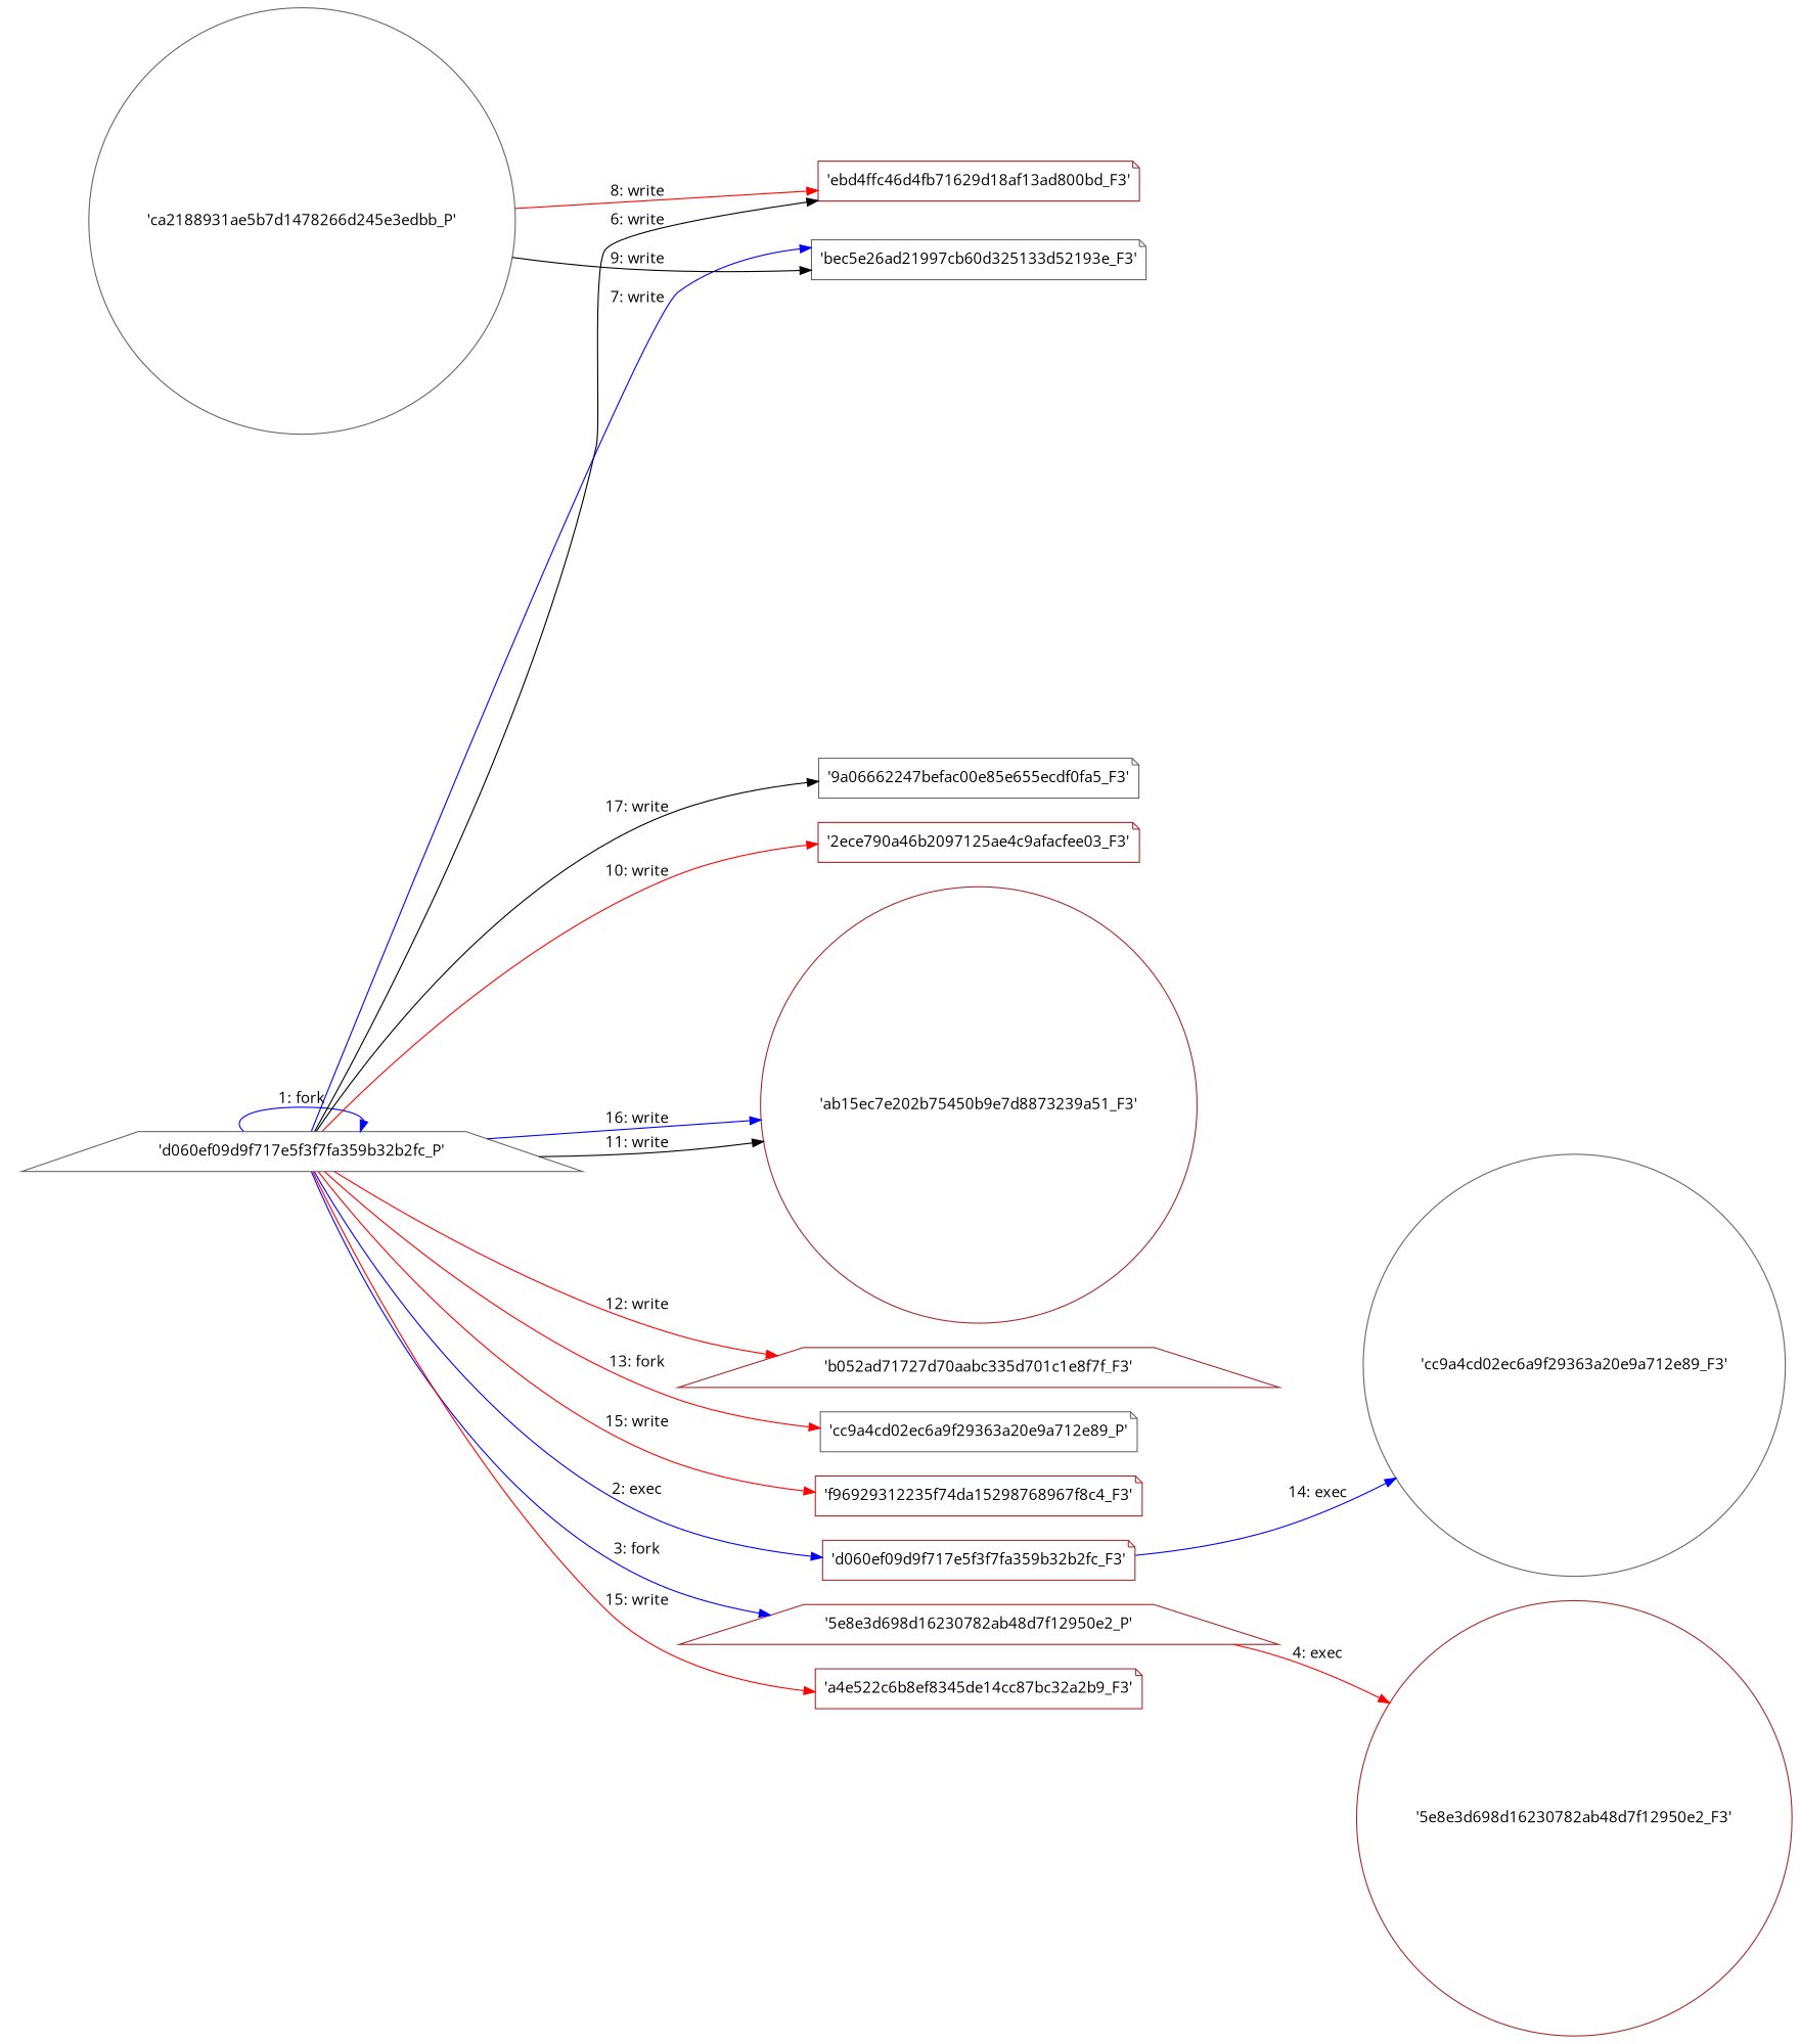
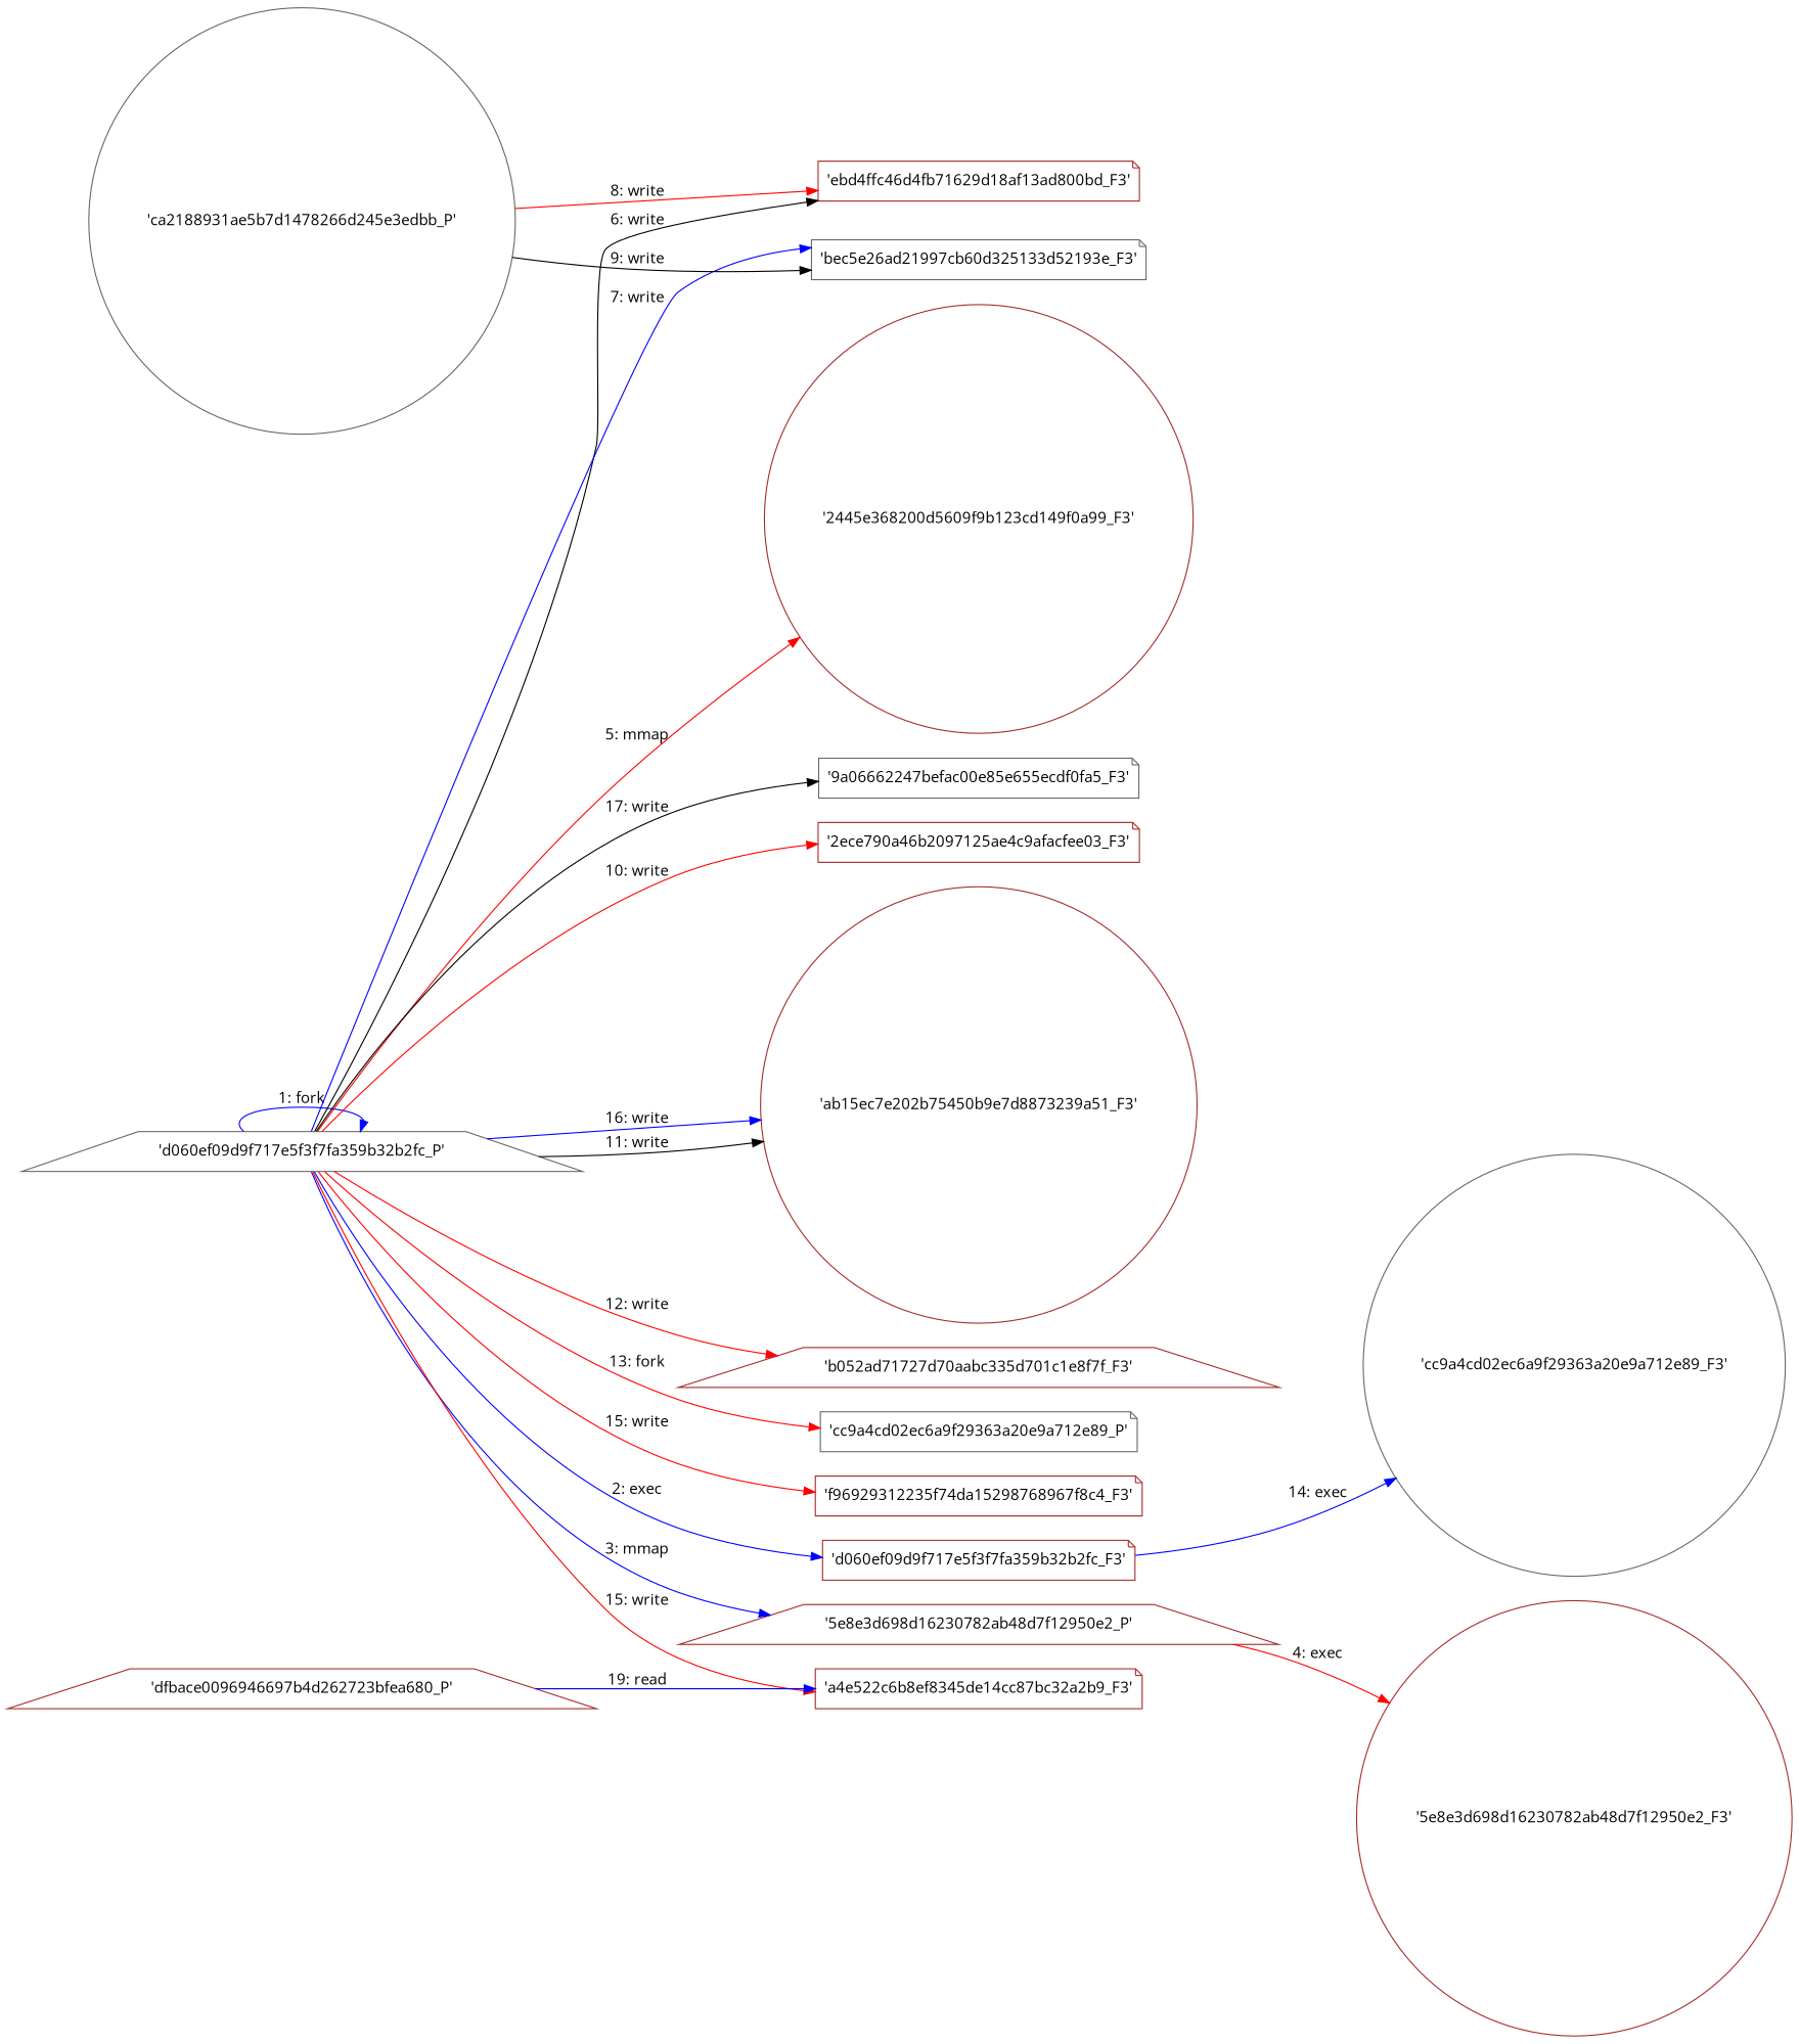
  digraph {
    engine=neato
    fixedsize=false
    fontname="Open Sans"
    fontsize=10
    nodesep=0.3
    rankdir=LR
    ranksep=0
    splines=true
    node [color=brown fontname="Open Sans" node_type=file shape=note]
    edge [color=red fontname="Open Sans"]
    "'d060ef09d9f717e5f3f7fa359b32b2fc_P'" [color=gray40 node_type=Process shape=trapezium]
    "'d060ef09d9f717e5f3f7fa359b32b2fc_F3'" [node_type=File]
    "'5e8e3d698d16230782ab48d7f12950e2_P'" [node_type=Process shape=trapezium]
+   "'2445e368200d5609f9b123cd149f0a99_F3'" [shape=circle]
    "'ebd4ffc46d4fb71629d18af13ad800bd_F3'"
    "'bec5e26ad21997cb60d325133d52193e_F3'" [color=gray40]
    "'2ece790a46b2097125ae4c9afacfee03_F3'"
    "'ab15ec7e202b75450b9e7d8873239a51_F3'" [shape=circle]
    "'b052ad71727d70aabc335d701c1e8f7f_F3'" [shape=trapezium]
    "'cc9a4cd02ec6a9f29363a20e9a712e89_P'" [color=gray40 node_type=Process]
    "'f96929312235f74da15298768967f8c4_F3'"
    "'9a06662247befac00e85e655ecdf0fa5_F3'" [color=gray40]
    "'a4e522c6b8ef8345de14cc87bc32a2b9_F3'"
    "'cc9a4cd02ec6a9f29363a20e9a712e89_F3'" [color=gray40 node_type=File shape=circle]
    "'5e8e3d698d16230782ab48d7f12950e2_F3'" [node_type=File shape=circle]
    "'ca2188931ae5b7d1478266d245e3edbb_P'" [color=gray40 node_type=Process shape=circle]
+   "'dfbace0096946697b4d262723bfea680_P'" [node_type=Process shape=trapezium]
    "'d060ef09d9f717e5f3f7fa359b32b2fc_P'" -> "'d060ef09d9f717e5f3f7fa359b32b2fc_P'" [color=blue label="1: fork"]
    "'d060ef09d9f717e5f3f7fa359b32b2fc_P'" -> "'d060ef09d9f717e5f3f7fa359b32b2fc_F3'" [color=blue label="2: exec"]
-   "'d060ef09d9f717e5f3f7fa359b32b2fc_P'" -> "'5e8e3d698d16230782ab48d7f12950e2_P'" [color=blue label="3: fork"]
+   "'d060ef09d9f717e5f3f7fa359b32b2fc_P'" -> "'5e8e3d698d16230782ab48d7f12950e2_P'" [color=blue label="3: mmap"]
+   "'d060ef09d9f717e5f3f7fa359b32b2fc_P'" -> "'2445e368200d5609f9b123cd149f0a99_F3'" [label="5: mmap"]
    "'d060ef09d9f717e5f3f7fa359b32b2fc_P'" -> "'ebd4ffc46d4fb71629d18af13ad800bd_F3'" [color=black label="6: write"]
    "'d060ef09d9f717e5f3f7fa359b32b2fc_P'" -> "'bec5e26ad21997cb60d325133d52193e_F3'" [color=blue label="7: write"]
    "'d060ef09d9f717e5f3f7fa359b32b2fc_P'" -> "'2ece790a46b2097125ae4c9afacfee03_F3'" [label="10: write"]
    "'d060ef09d9f717e5f3f7fa359b32b2fc_P'" -> "'ab15ec7e202b75450b9e7d8873239a51_F3'" [color=black label="11: write"]
    "'d060ef09d9f717e5f3f7fa359b32b2fc_P'" -> "'ab15ec7e202b75450b9e7d8873239a51_F3'" [color=blue label="16: write"]
    "'d060ef09d9f717e5f3f7fa359b32b2fc_P'" -> "'b052ad71727d70aabc335d701c1e8f7f_F3'" [label="12: write"]
    "'d060ef09d9f717e5f3f7fa359b32b2fc_P'" -> "'cc9a4cd02ec6a9f29363a20e9a712e89_P'" [label="13: fork"]
    "'d060ef09d9f717e5f3f7fa359b32b2fc_P'" -> "'f96929312235f74da15298768967f8c4_F3'" [label="15: write"]
    "'d060ef09d9f717e5f3f7fa359b32b2fc_P'" -> "'9a06662247befac00e85e655ecdf0fa5_F3'" [color=black label="17: write"]
    "'d060ef09d9f717e5f3f7fa359b32b2fc_P'" -> "'a4e522c6b8ef8345de14cc87bc32a2b9_F3'" [label="15: write"]
    "'d060ef09d9f717e5f3f7fa359b32b2fc_F3'" -> "'cc9a4cd02ec6a9f29363a20e9a712e89_F3'" [color=blue label="14: exec"]
    "'5e8e3d698d16230782ab48d7f12950e2_P'" -> "'5e8e3d698d16230782ab48d7f12950e2_F3'" [label="4: exec"]
    "'ca2188931ae5b7d1478266d245e3edbb_P'" -> "'ebd4ffc46d4fb71629d18af13ad800bd_F3'" [label="8: write"]
    "'ca2188931ae5b7d1478266d245e3edbb_P'" -> "'bec5e26ad21997cb60d325133d52193e_F3'" [color=black label="9: write"]
+   "'dfbace0096946697b4d262723bfea680_P'" -> "'a4e522c6b8ef8345de14cc87bc32a2b9_F3'" [color=blue label="19: read"]
  }
